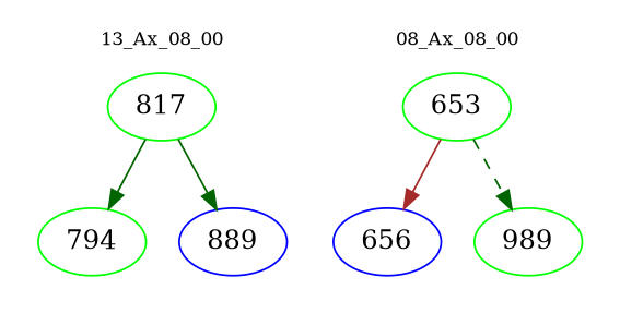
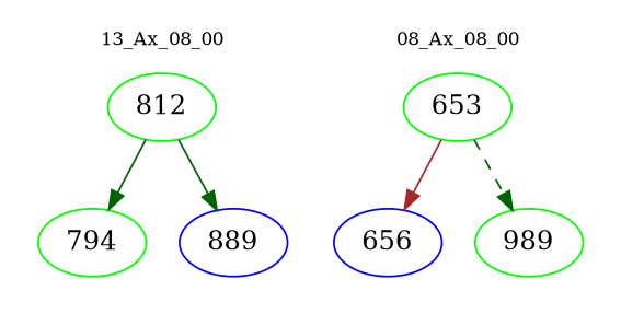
  digraph {
    node [color=green]
    edge [color=darkgreen style=solid]
-   n1 [label=817]
+   n1 [label=812]
    n2 [label=794]
    n3 [color=blue label=889]
    n4 [label=653]
    n5 [color=blue label=656]
    n6 [label=989]
    subgraph cluster_1 {
      color=white
      fontsize=10
      label="13_Ax_08_00"
      n1
      n2
      n3
    }
    subgraph cluster_2 {
      color=white
      fontsize=10
      label="08_Ax_08_00"
      n4
      n5
      n6
    }
    n1 -> n2
    n1 -> n3
    n4 -> n5 [color=brown]
    n4 -> n6 [style=dashed]
  }
